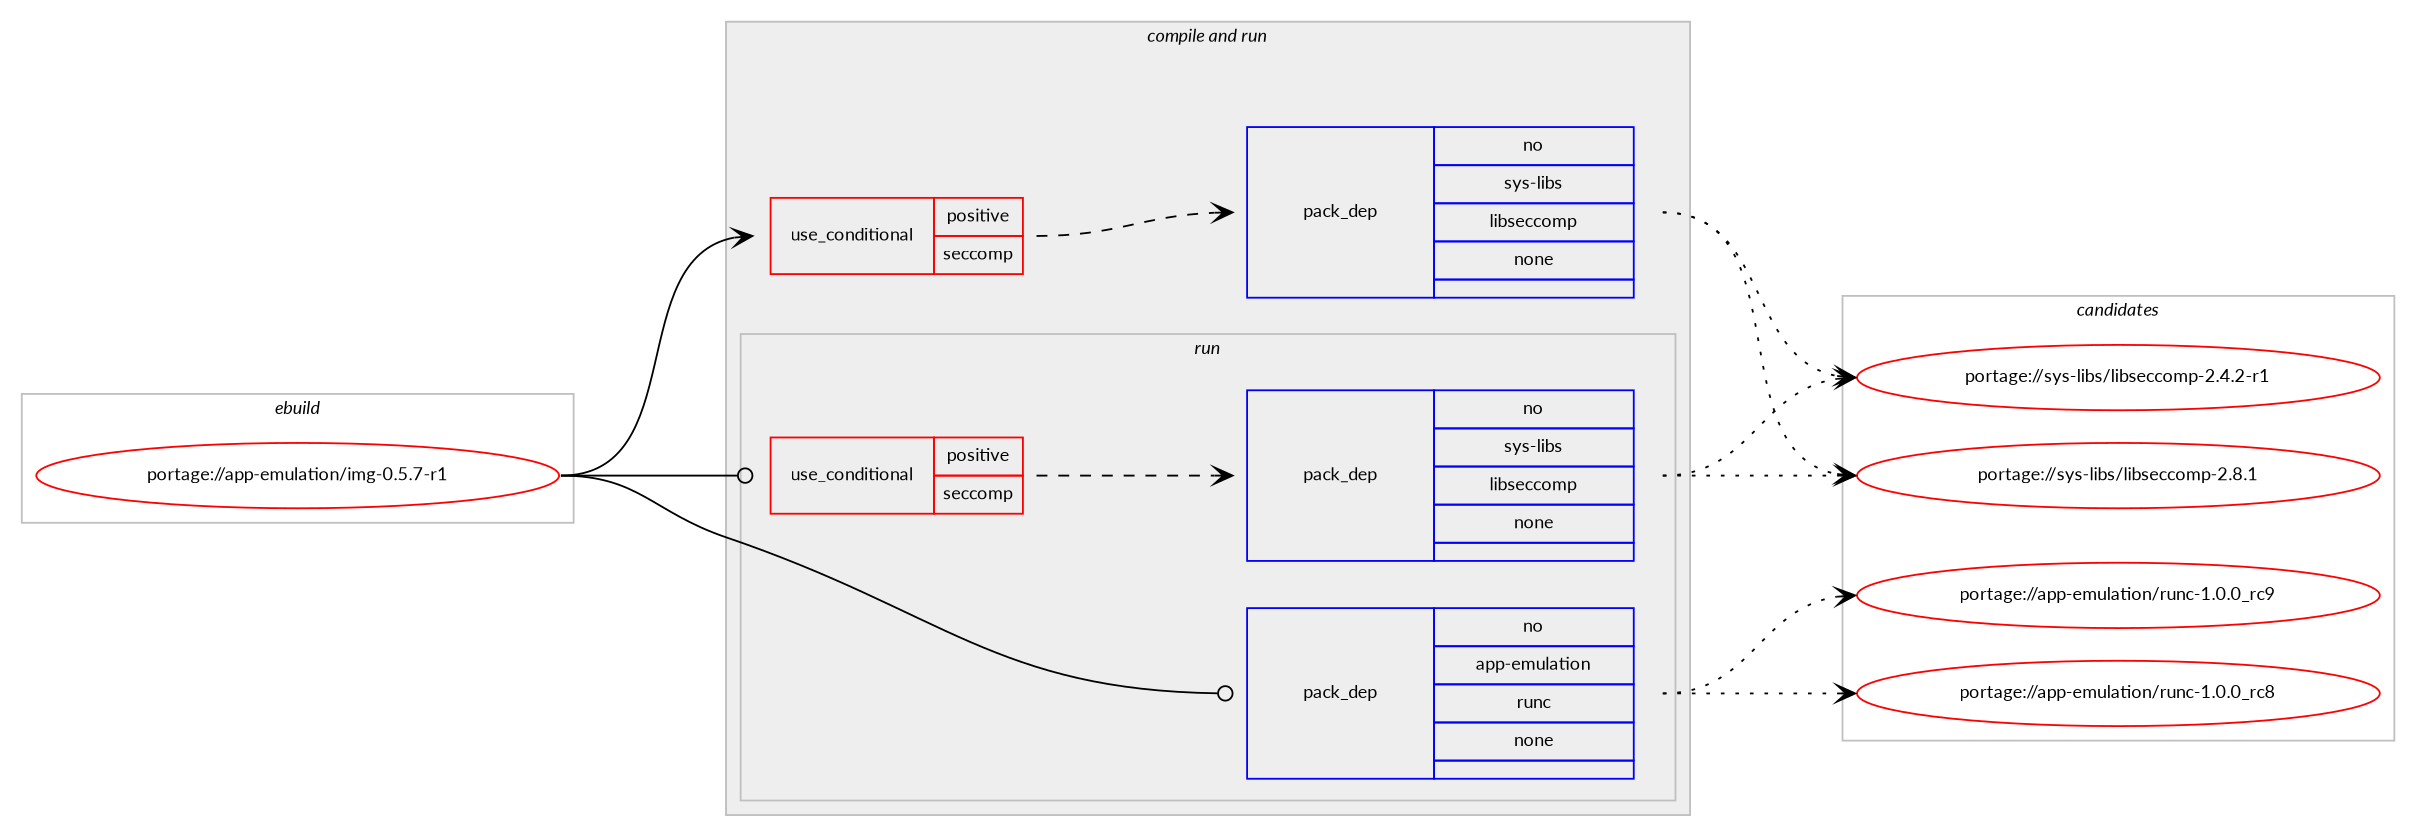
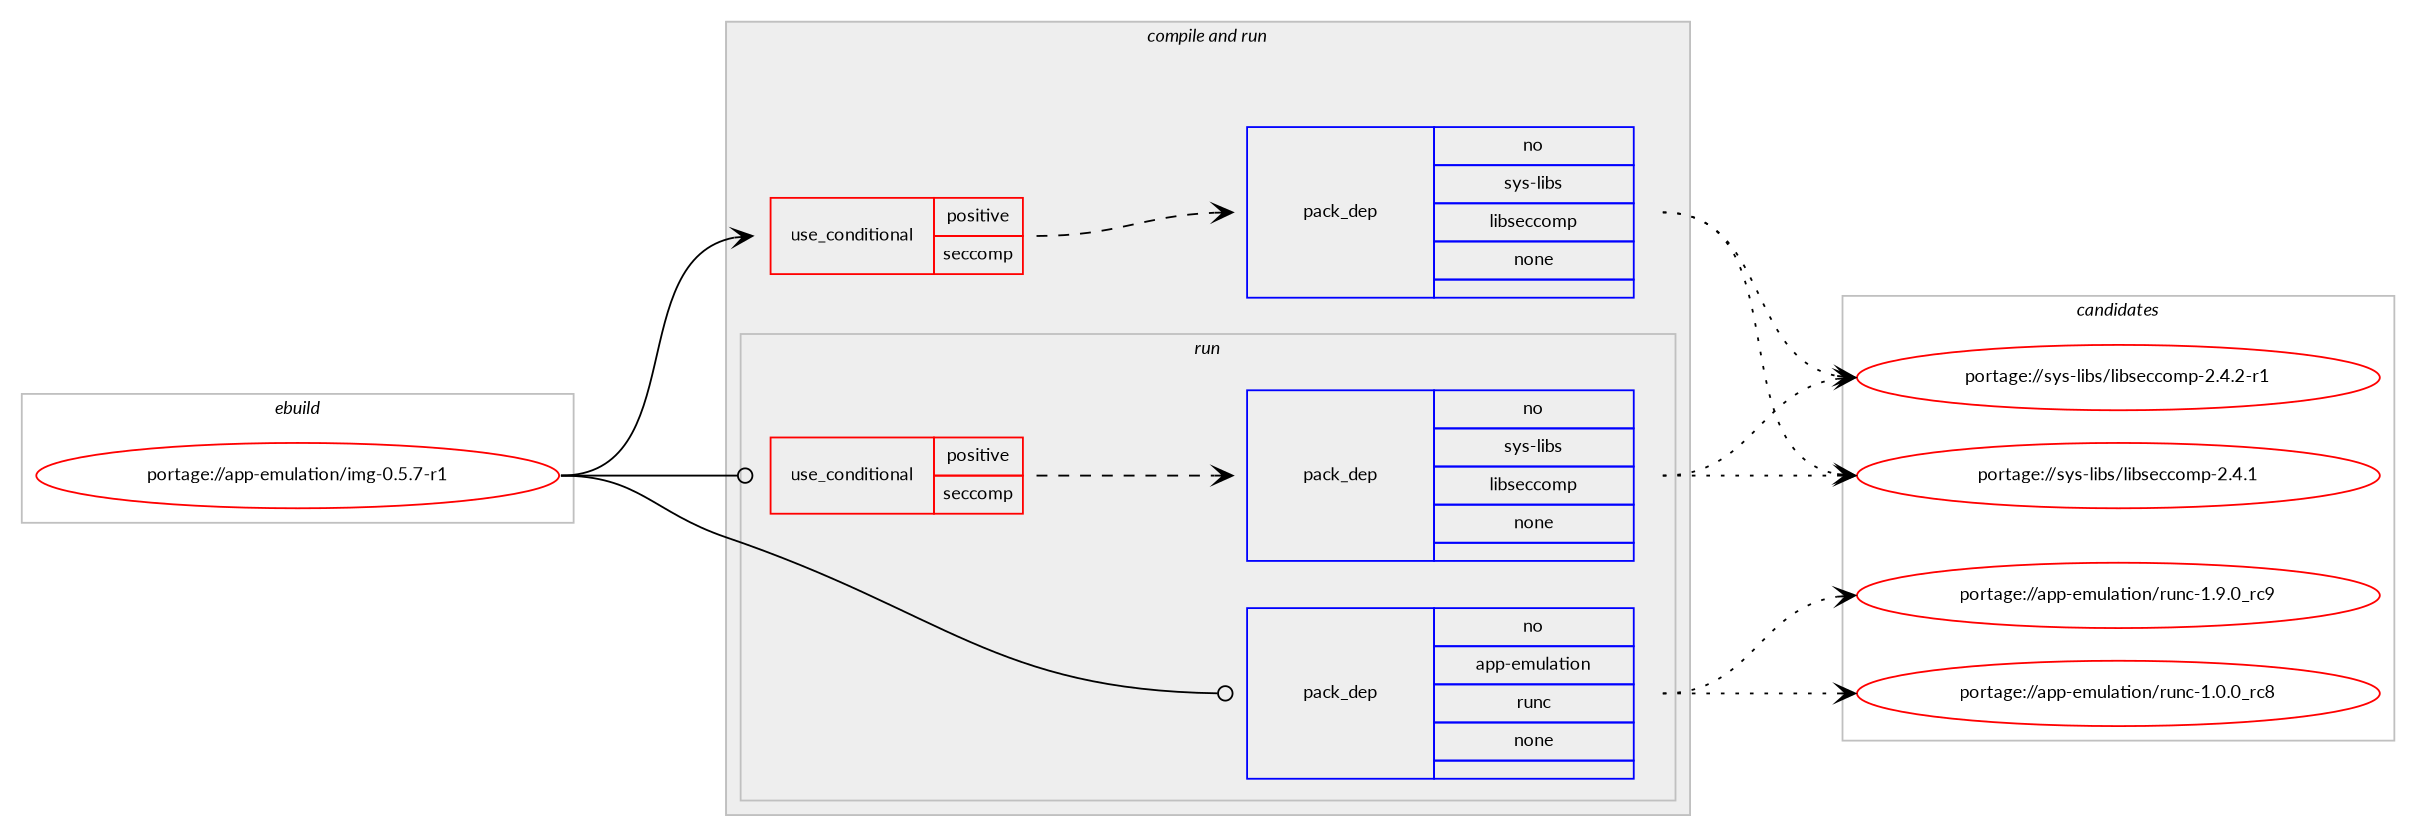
  digraph {
    compound=true
    concentrate=true
    fontname=Lato
    fontsize=10
    newrank=true
    rankdir=LR
    ranksep=1.5
    node [color=red fontname=Lato fontsize=10]
    edge [arrowhead=vee fontname=Lato headport=w style=dotted tailport=e weight=100]
    n1 [label="portage://app-emulation/img-0.5.7-r1" width=4]
    n2 [color=blue label=<<TABLE BORDER="0" CELLBORDER="1" CELLSPACING="0" CELLPADDING="4" WIDTH="220"><TR><TD ROWSPAN="6" CELLPADDING="30">pack_dep</TD></TR><TR><TD WIDTH="110">no</TD></TR><TR><TD>sys-libs</TD></TR><TR><TD>libseccomp</TD></TR><TR><TD>none</TD></TR><TR><TD></TD></TR></TABLE>> shape=none]
    n3 [label=<<TABLE BORDER="0" CELLBORDER="1" CELLSPACING="0" CELLPADDING="4"><TR><TD ROWSPAN="3" CELLPADDING="10">use_conditional</TD></TR><TR><TD>positive</TD></TR><TR><TD>seccomp</TD></TR></TABLE>> shape=none]
    n4 [color=blue label=<<TABLE BORDER="0" CELLBORDER="1" CELLSPACING="0" CELLPADDING="4" WIDTH="220"><TR><TD ROWSPAN="6" CELLPADDING="30">pack_dep</TD></TR><TR><TD WIDTH="110">no</TD></TR><TR><TD>sys-libs</TD></TR><TR><TD>libseccomp</TD></TR><TR><TD>none</TD></TR><TR><TD></TD></TR></TABLE>> shape=none]
    n5 [label=<<TABLE BORDER="0" CELLBORDER="1" CELLSPACING="0" CELLPADDING="4"><TR><TD ROWSPAN="3" CELLPADDING="10">use_conditional</TD></TR><TR><TD>positive</TD></TR><TR><TD>seccomp</TD></TR></TABLE>> shape=none]
    n6 [color=blue label=<<TABLE BORDER="0" CELLBORDER="1" CELLSPACING="0" CELLPADDING="4" WIDTH="220"><TR><TD ROWSPAN="6" CELLPADDING="30">pack_dep</TD></TR><TR><TD WIDTH="110">no</TD></TR><TR><TD>app-emulation</TD></TR><TR><TD>runc</TD></TR><TR><TD>none</TD></TR><TR><TD></TD></TR></TABLE>> shape=none]
    n7 [label="portage://sys-libs/libseccomp-2.4.2-r1" width=4]
-   n8 [label="portage://sys-libs/libseccomp-2.8.1" width=4]
-   n9 [label="portage://app-emulation/runc-1.0.0_rc9" width=4]
+   n8 [label="portage://sys-libs/libseccomp-2.4.1" width=4]
+   n9 [label="portage://app-emulation/runc-1.9.0_rc9" width=4]
    n10 [label="portage://app-emulation/runc-1.0.0_rc8" width=4]
    subgraph cluster_1 {
      color=gray
      label=<<i>ebuild</i>>
      rank=same
      n1
    }
    subgraph cluster_2 {
      color=gray
      label=<<i>dependencies</i>>
      subgraph cluster_3 {
        color=gray
        fillcolor="#eeeeee"
        label=<<i>compile</i>>
        style=filled
        subgraph sub_4 {
          color=gray
          fillcolor="#eeeeee"
          label=<<i>compile</i>>
          style=filled
          n3
          subgraph sub_5 {
            color=gray
            fillcolor="#eeeeee"
            label=<<i>compile</i>>
            style=filled
            n2
          }
        }
      }
      subgraph cluster_6 {
        color=gray
        fillcolor="#eeeeee"
        label=<<i>compile and run</i>>
        style=filled
      }
      subgraph cluster_7 {
        color=gray
        fillcolor="#eeeeee"
        label=<<i>run</i>>
        style=filled
        subgraph sub_8 {
          color=gray
          fillcolor="#eeeeee"
          label=<<i>run</i>>
          style=filled
          n5
          subgraph sub_9 {
            color=gray
            fillcolor="#eeeeee"
            label=<<i>run</i>>
            style=filled
            n4
          }
        }
        subgraph sub_10 {
          color=gray
          fillcolor="#eeeeee"
          label=<<i>run</i>>
          style=filled
          n6
        }
      }
    }
    subgraph cluster_11 {
      color=gray
      label=<<i>candidates</i>>
      rank=same
      subgraph sub_12 {
        color=black
        label=<<i>candidates</i>>
        nodesep=1
        rank=same
        n7
        n8
      }
      subgraph sub_13 {
        color=black
        label=<<i>candidates</i>>
        nodesep=1
        rank=same
        n7
        n8
      }
      subgraph sub_14 {
        color=black
        label=<<i>candidates</i>>
        nodesep=1
        rank=same
        n9
        n10
      }
    }
    n1 -> n3 [style=solid weight=20]
    n1 -> n5 [arrowhead=odot style=solid weight=20]
    n1 -> n6 [arrowhead=odot style=solid weight=20]
    n2 -> n7
    n2 -> n8
    n3 -> n2 [style=dashed weight=20]
    n4 -> n7
    n4 -> n8
    n5 -> n4 [style=dashed weight=20]
    n6 -> n9
    n6 -> n10
  }
